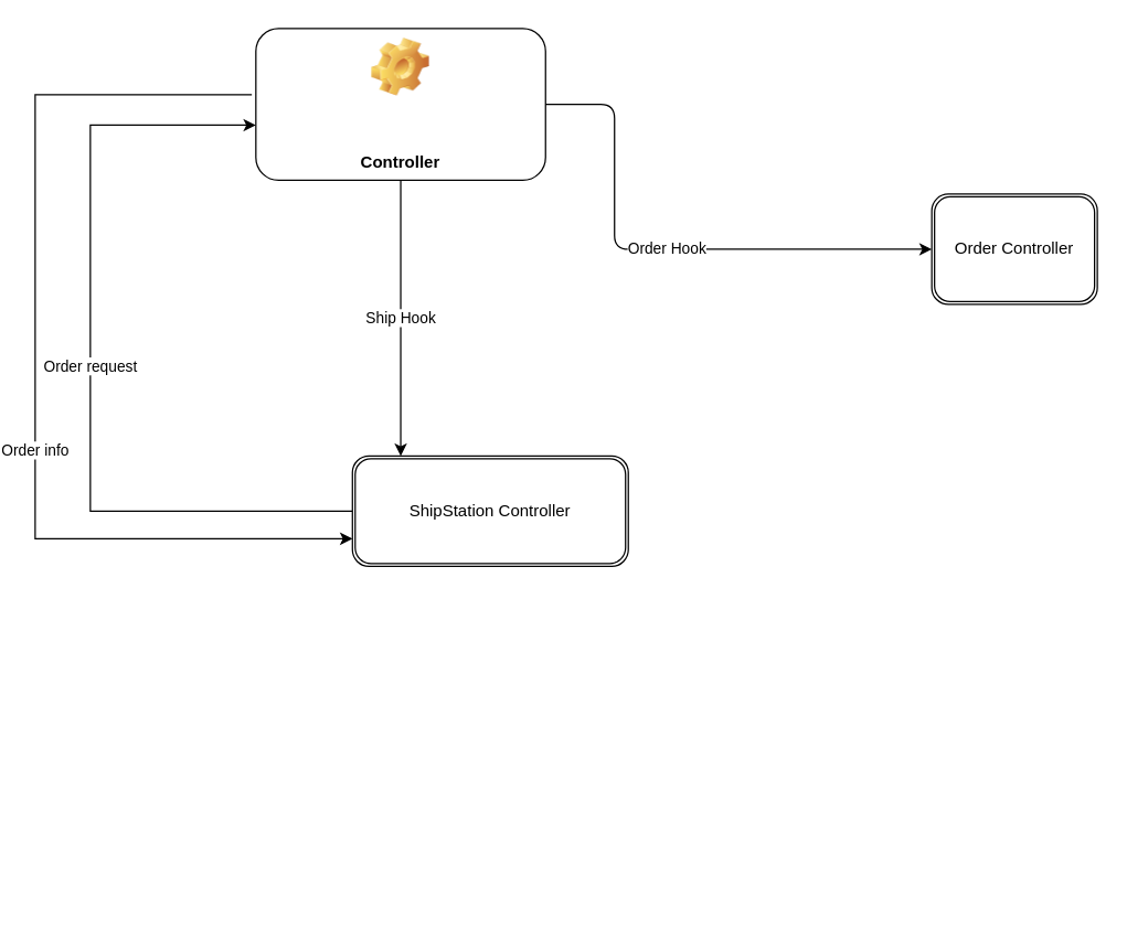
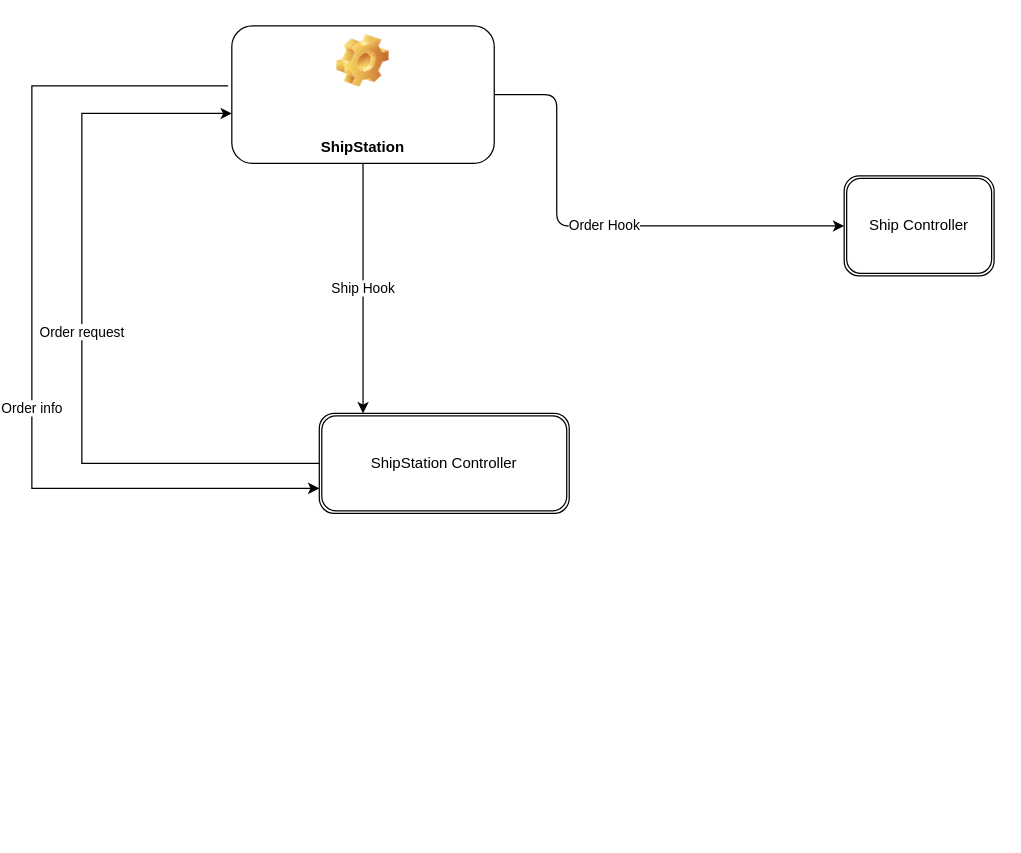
  <mxCell id="0" />
  <mxCell id="1" parent="0" />
  <mxCell id="2" style="edgeStyle=orthogonalEdgeStyle;rounded=0;orthogonalLoop=1;jettySize=auto;html=1;entryX=0;entryY=0.75;entryDx=0;entryDy=0;exitX=-0.014;exitY=0.436;exitDx=0;exitDy=0;exitPerimeter=0;" edge="1" parent="1" source="4" target="9"><mxGeometry relative="1" as="geometry"><mxPoint x="-20" y="450" as="targetPoint" /><Array as="points"><mxPoint x="20" y="68" /><mxPoint x="20" y="390" /></Array></mxGeometry></mxCell>
  <mxCell id="3" value="Order info" style="edgeLabel;html=1;align=center;verticalAlign=middle;resizable=0;points=[];" vertex="1" connectable="0" parent="2"><mxGeometry x="0.171" y="-1" relative="1" as="geometry"><mxPoint as="offset" /></mxGeometry></mxCell>
- <mxCell id="4" value="Controller" style="label;whiteSpace=wrap;html=1;align=center;verticalAlign=bottom;spacingLeft=0;spacingBottom=4;imageAlign=center;imageVerticalAlign=top;image=img/clipart/Gear_128x128.png;" vertex="1" parent="1"><mxGeometry x="180" y="20" width="210" height="110" as="geometry" /></mxCell>
+ <mxCell id="4" value="ShipStation" style="label;whiteSpace=wrap;html=1;align=center;verticalAlign=bottom;spacingLeft=0;spacingBottom=4;imageAlign=center;imageVerticalAlign=top;image=img/clipart/Gear_128x128.png;" vertex="1" parent="1"><mxGeometry x="180" y="20" width="210" height="110" as="geometry" /></mxCell>
  <mxCell id="5" value="Order Hook" style="edgeStyle=elbowEdgeStyle;elbow=horizontal;endArrow=classic;html=1;exitX=1;exitY=0.5;exitDx=0;exitDy=0;entryX=0;entryY=0.5;entryDx=0;entryDy=0;" edge="1" parent="1" source="4" target="6"><mxGeometry width="50" height="50" relative="1" as="geometry"><mxPoint x="420" y="380" as="sourcePoint" /><mxPoint x="470" y="330" as="targetPoint" /><Array as="points"><mxPoint x="440" y="180" /><mxPoint x="370" y="300" /></Array></mxGeometry></mxCell>
- <mxCell id="6" value="Order Controller" style="shape=ext;double=1;rounded=1;whiteSpace=wrap;html=1;" vertex="1" parent="1"><mxGeometry x="670" y="140" width="120" height="80" as="geometry" /></mxCell>
+ <mxCell id="6" value="Ship Controller" style="shape=ext;double=1;rounded=1;whiteSpace=wrap;html=1;" vertex="1" parent="1"><mxGeometry x="670" y="140" width="120" height="80" as="geometry" /></mxCell>
  <mxCell id="7" value="Ship Hook" style="edgeStyle=elbowEdgeStyle;elbow=horizontal;endArrow=classic;html=1;exitX=0.5;exitY=1;exitDx=0;exitDy=0;" edge="1" parent="1" source="4" target="9"><mxGeometry width="50" height="50" relative="1" as="geometry"><mxPoint x="270" y="240" as="sourcePoint" /><mxPoint x="310" y="440" as="targetPoint" /><Array as="points"><mxPoint x="285" y="230" /><mxPoint x="250" y="160" /><mxPoint x="240" y="240" /><mxPoint x="240" y="660" /><mxPoint x="215" y="270" /><mxPoint x="210" y="410" /></Array></mxGeometry></mxCell>
  <mxCell id="8" value="Order request" style="edgeStyle=orthogonalEdgeStyle;rounded=0;orthogonalLoop=1;jettySize=auto;html=1;" edge="1" parent="1" source="9" target="4"><mxGeometry relative="1" as="geometry"><mxPoint x="125" y="84" as="targetPoint" /><Array as="points"><mxPoint x="60" y="370" /><mxPoint x="60" y="90" /></Array></mxGeometry></mxCell>
  <mxCell id="9" value="ShipStation Controller" style="shape=ext;double=1;rounded=1;whiteSpace=wrap;html=1;" vertex="1" parent="1"><mxGeometry x="250" y="330" width="200" height="80" as="geometry" /></mxCell>
